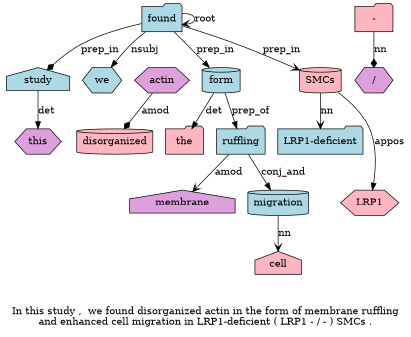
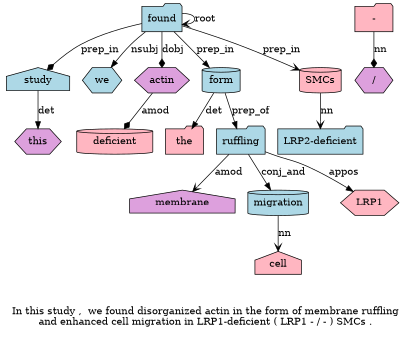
  digraph {
    label="In this study ,  we found disorganized actin in the form of membrane ruffling\nand enhanced cell migration in LRP1-deficient ( LRP1 - / - ) SMCs ."
    node [fillcolor=lightblue shape=hexagon style=filled]
    edge [arrowhead=normal]
    n1 [label=study shape=house]
    n2 [fillcolor=plum label=this]
    n3 [label=found shape=folder]
    n4 [label=we]
    n5 [fillcolor=plum label=actin]
    n6 [label=form shape=cylinder]
    n7 [fillcolor=lightpink label=SMCs shape=cylinder]
-   n8 [fillcolor=lightpink label=disorganized shape=cylinder]
+   n8 [fillcolor=lightpink label=deficient shape=cylinder]
    n9 [fillcolor=lightpink label=the shape=folder]
    n10 [label=ruffling shape=folder]
-   n11 [label="LRP1-deficient" shape=folder]
+   n11 [label="LRP2-deficient" shape=folder]
    n12 [fillcolor=lightpink label=LRP1]
    n13 [fillcolor=plum label=membrane shape=house]
    n14 [label=migration shape=cylinder]
    n15 [fillcolor=lightpink label=cell shape=house]
    n16 [fillcolor=lightpink label="-" shape=folder]
    n17 [fillcolor=plum label="/"]
    n1 -> n2 [label=det]
    n3 -> n1 [arrowhead=diamond label=prep_in]
    n3 -> n3 [arrowhead=vee label=root]
    n3 -> n4 [label=nsubj]
+   n3 -> n5 [arrowhead=diamond label=dobj]
    n3 -> n6 [label=prep_in]
    n3 -> n7 [arrowhead=vee label=prep_in]
    n5 -> n8 [arrowhead=diamond label=amod]
    n6 -> n9 [label=det]
    n6 -> n10 [label=prep_of]
    n7 -> n11 [arrowhead=vee label=nn]
-   n7 -> n12 [label=appos]
+   n10 -> n12 [label=appos]
    n10 -> n13 [arrowhead=vee label=amod]
    n10 -> n14 [label=conj_and]
    n14 -> n15 [arrowhead=vee label=nn]
    n16 -> n17 [arrowhead=diamond label=nn]
  }
